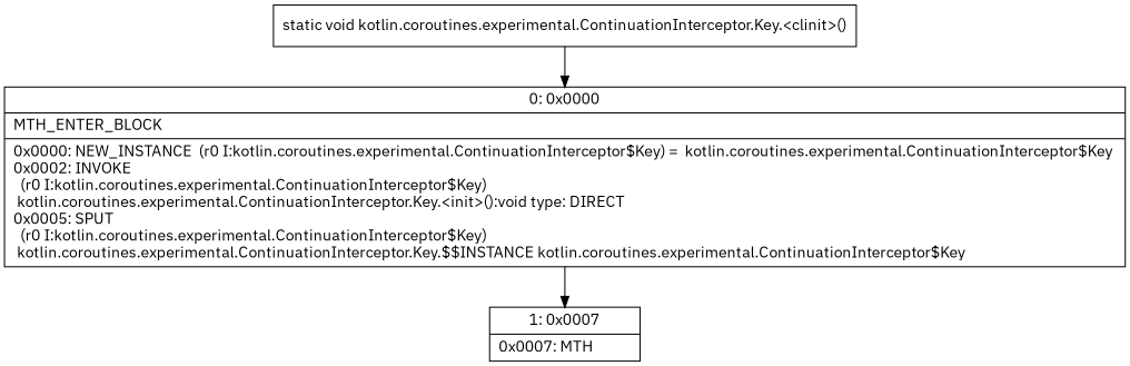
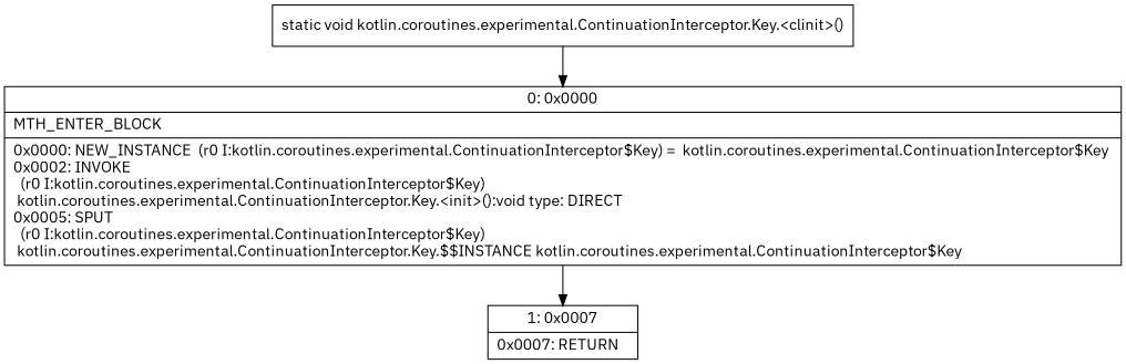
  digraph {
    fontname="IBM Plex Sans"
    node [shape=record fontname="IBM Plex Sans"]
    edge [fontname="IBM Plex Sans"]
    n1 [label="{0\:\ 0x0000|MTH_ENTER_BLOCK\l|0x0000: NEW_INSTANCE  (r0 I:kotlin.coroutines.experimental.ContinuationInterceptor$Key) =  kotlin.coroutines.experimental.ContinuationInterceptor$Key \l0x0002: INVOKE  \l  (r0 I:kotlin.coroutines.experimental.ContinuationInterceptor$Key)\l kotlin.coroutines.experimental.ContinuationInterceptor.Key.\<init\>():void type: DIRECT \l0x0005: SPUT  \l  (r0 I:kotlin.coroutines.experimental.ContinuationInterceptor$Key)\l kotlin.coroutines.experimental.ContinuationInterceptor.Key.$$INSTANCE kotlin.coroutines.experimental.ContinuationInterceptor$Key \l}"]
-   n2 [label="{1\:\ 0x0007|0x0007: MTH   \l}"]
+   n2 [label="{1\:\ 0x0007|0x0007: RETURN   \l}"]
    n3 [label="{static void kotlin.coroutines.experimental.ContinuationInterceptor.Key.\<clinit\>() }"]
    n1 -> n2
    n3 -> n1
  }
